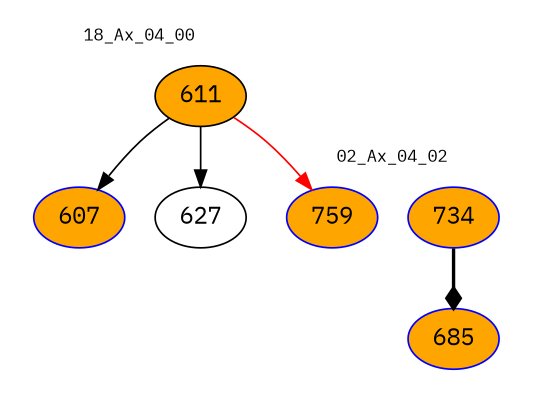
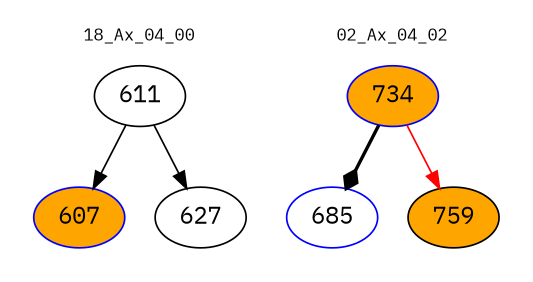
  digraph {
    fontname="IBM Plex Mono"
    node [color=blue fillcolor=orange fontname="IBM Plex Mono" style=filled]
    edge [arrowhead=normal color=black fontname="IBM Plex Mono" style=solid]
-   n1 [color=black label=611]
+   n1 [color=black fillcolor=white label=611]
    n2 [label=607]
    n3 [color=black fillcolor=white label=627]
    n4 [label=734]
-   n5 [label=685]
-   n6 [label=759]
+   n5 [fillcolor=white label=685]
+   n6 [color=black label=759]
    subgraph cluster_1 {
      color=white
      fontsize=10
      label="18_Ax_04_00"
      n1
      n2
      n3
    }
    subgraph cluster_2 {
      color=white
      fontsize=10
      label="02_Ax_04_02"
      n4
      n5
      n6
    }
    n1 -> n2
    n1 -> n3
    n4 -> n5 [arrowhead=diamond style=bold]
-   n1 -> n6 [color=red]
+   n4 -> n6 [color=red]
  }
